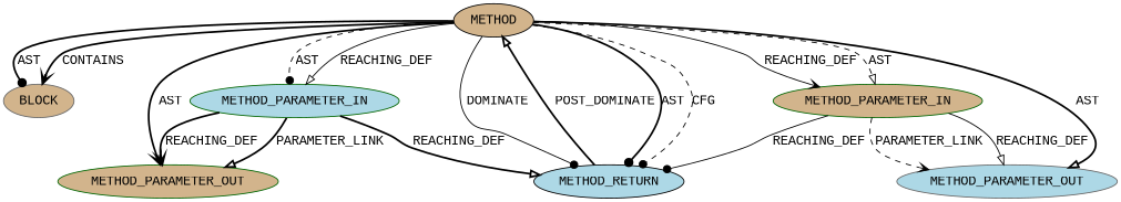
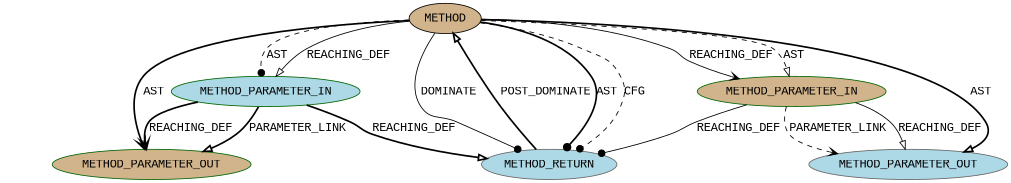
  digraph {
    fontname="Liberation Mono"
    node [CODE="<empty>" ORDER=1 TYPE_FULL_NAME=ANY color=darkgreen fillcolor=tan fontname="Liberation Mono" style=filled EVALUATION_STRATEGY=BY_VALUE IS_VARIADIC=false]
    edge [arrowhead=onormal fontname="Liberation Mono" style=bold]
-   n1 [ARGUMENT_INDEX=1 color=gray40 label=BLOCK EVALUATION_STRATEGY="" IS_VARIADIC=""]
    n2 [CODE=p2 INDEX=2 NAME=p2 ORDER=2 label=METHOD_PARAMETER_OUT]
    n3 [CODE=p2 INDEX=2 NAME=p2 ORDER=2 fillcolor=lightblue label=METHOD_PARAMETER_IN]
-   n4 [CODE=RET ORDER=2 color=black fillcolor=lightblue label=METHOD_RETURN IS_VARIADIC=""]
+   n4 [CODE=RET ORDER=2 color=gray40 fillcolor=lightblue label=METHOD_RETURN IS_VARIADIC=""]
    n5 [AST_PARENT_FULL_NAME="<global>" AST_PARENT_TYPE=NAMESPACE_BLOCK FILENAME="<empty>" FULL_NAME=min IS_EXTERNAL=true NAME=min ORDER=0 color=black label=METHOD TYPE_FULL_NAME="" EVALUATION_STRATEGY="" IS_VARIADIC=""]
    n6 [CODE=p1 INDEX=1 NAME=p1 color=gray40 fillcolor=lightblue label=METHOD_PARAMETER_OUT]
    n7 [CODE=p1 INDEX=1 NAME=p1 label=METHOD_PARAMETER_IN]
    n3 -> n2 [label=PARAMETER_LINK]
    n3 -> n2 [VARIABLE=p2 arrowhead=vee label=REACHING_DEF]
    n3 -> n4 [VARIABLE=p2 label=REACHING_DEF]
    n4 -> n5 [label=POST_DOMINATE]
-   n5 -> n1 [arrowhead=dot label=AST]
-   n5 -> n1 [arrowhead=vee label=CONTAINS]
    n5 -> n2 [arrowhead=vee label=AST]
    n5 -> n3 [arrowhead=dot label=AST style=dashed]
    n5 -> n3 [label=REACHING_DEF style=solid]
    n5 -> n4 [arrowhead=dot label=AST]
    n5 -> n4 [arrowhead=dot label=CFG style=dashed]
    n5 -> n4 [arrowhead=dot label=DOMINATE style=solid]
    n5 -> n6 [label=AST]
    n5 -> n7 [arrowhead=vee label=REACHING_DEF style=solid]
    n5 -> n7 [label=AST style=dashed]
    n7 -> n4 [VARIABLE=p1 arrowhead=dot label=REACHING_DEF style=solid]
    n7 -> n6 [VARIABLE=p1 label=REACHING_DEF style=solid]
    n7 -> n6 [arrowhead=vee label=PARAMETER_LINK style=dashed]
  }
